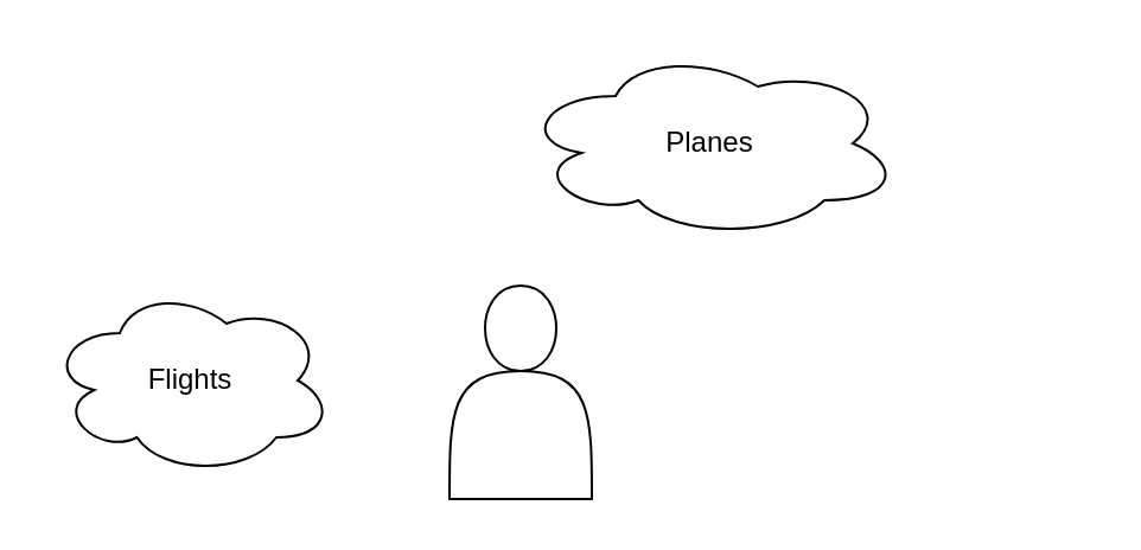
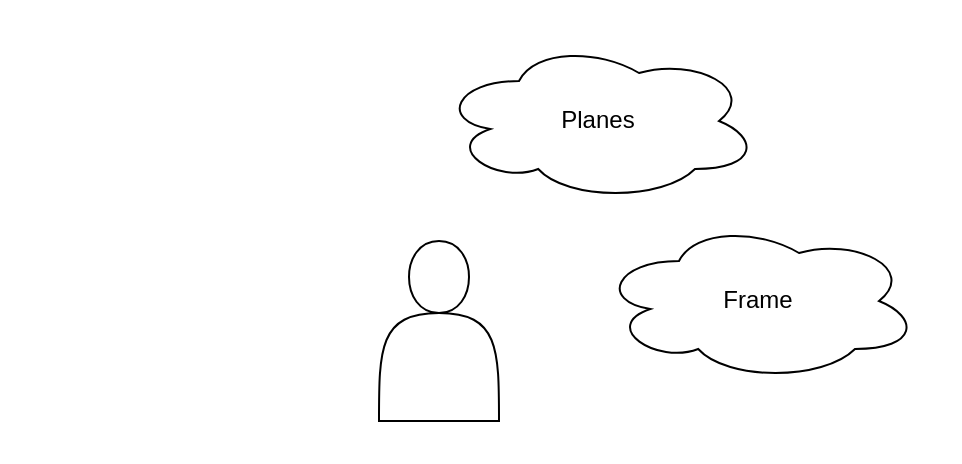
  <mxCell id="0" />
  <mxCell id="1" parent="0" />
  <mxCell id="2" value="" style="shape=actor;whiteSpace=wrap;html=1;" parent="1" vertex="1"><mxGeometry x="189" y="120" width="60" height="90" as="geometry" /></mxCell>
- <mxCell id="3" value="Flights" style="ellipse;shape=cloud;whiteSpace=wrap;html=1;" parent="1" vertex="1"><mxGeometry x="20" y="120" width="120" height="80" as="geometry" /></mxCell>
+ <mxCell id="4" value="Frame" style="ellipse;shape=cloud;whiteSpace=wrap;html=1;" parent="1" vertex="1"><mxGeometry x="299" y="110" width="160" height="80" as="geometry" /></mxCell>
  <mxCell id="5" value="Planes" style="ellipse;shape=cloud;whiteSpace=wrap;html=1;" parent="1" vertex="1"><mxGeometry x="219" y="20" width="160" height="80" as="geometry" /></mxCell>
